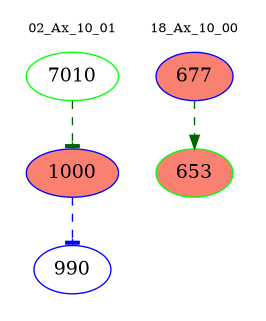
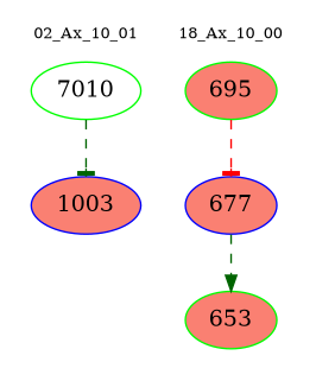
  digraph {
    node [color=green fillcolor=salmon style=filled]
    edge [arrowhead=tee color=darkgreen style=dashed]
    n1 [fillcolor=white label=7010]
-   n2 [color=blue label=1000]
-   n3 [color=blue fillcolor=white label=990]
+   n2 [color=blue label=1003]
+   n4 [label=695]
    n5 [color=blue label=677]
    n6 [label=653]
    subgraph cluster_1 {
      color=white
      fontsize=10
      label="02_Ax_10_01"
      n1
      n2
-     n3
    }
    subgraph cluster_2 {
      color=white
      fontsize=10
      label="18_Ax_10_00"
+     n4
      n5
      n6
    }
    n1 -> n2
-   n2 -> n3 [color=blue]
+   n4 -> n5 [color=red]
    n5 -> n6 [arrowhead=normal]
  }
